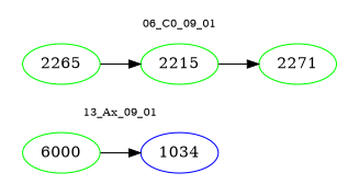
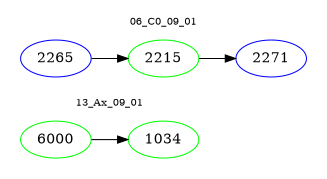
  digraph {
    rankdir=LR
    node [color=green]
    edge [color=black]
    n1 [label=6000]
-   n2 [color=blue label=1034]
-   n3 [label=2265]
+   n2 [label=1034]
+   n3 [color=blue label=2265]
    n4 [label=2215]
-   n5 [label=2271]
+   n5 [color=blue label=2271]
    subgraph cluster_1 {
      color=white
      fontsize=10
      label="13_Ax_09_01"
      n1
      n2
    }
    subgraph cluster_2 {
      color=white
      fontsize=10
      label="06_C0_09_01"
      n3
      n4
      n5
    }
    n1 -> n2
    n3 -> n4
    n4 -> n5
  }
